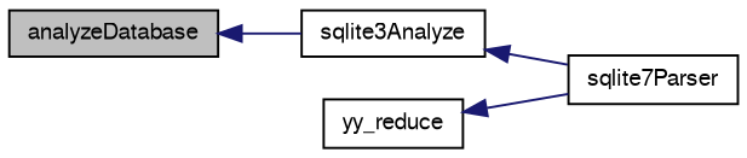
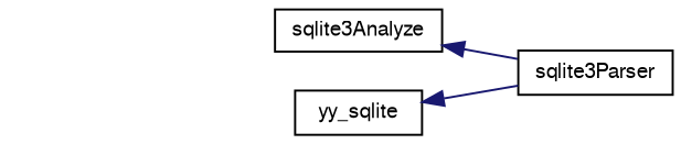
  digraph {
    rankdir=LR
    node [color=black fillcolor=white fontname=FreeSans fontsize=10 shape=record style=filled]
    edge [color=midnightblue dir=back fontname=FreeSans fontsize=10 labelfontname=FreeSans labelfontsize=10 style=solid]
-   n1 [fillcolor=grey75 fontcolor=black height=0.2 label=analyzeDatabase width=0.4]
    n2 [height=0.2 label=sqlite3Analyze width=0.4]
-   n3 [height=0.2 label=sqlite7Parser width=0.4]
-   n4 [height=0.2 label=yy_reduce width=0.4]
-   n1 -> n2
+   n3 [height=0.2 label=sqlite3Parser width=0.4]
+   n4 [height=0.2 label=yy_sqlite width=0.4]
    n2 -> n3
    n4 -> n3
  }
